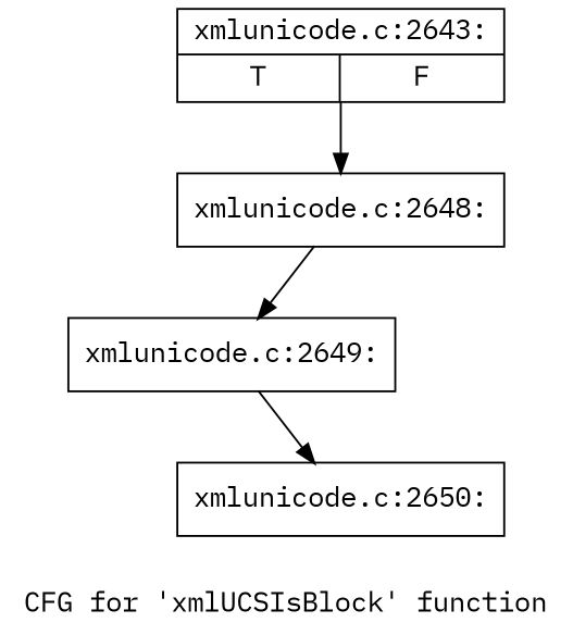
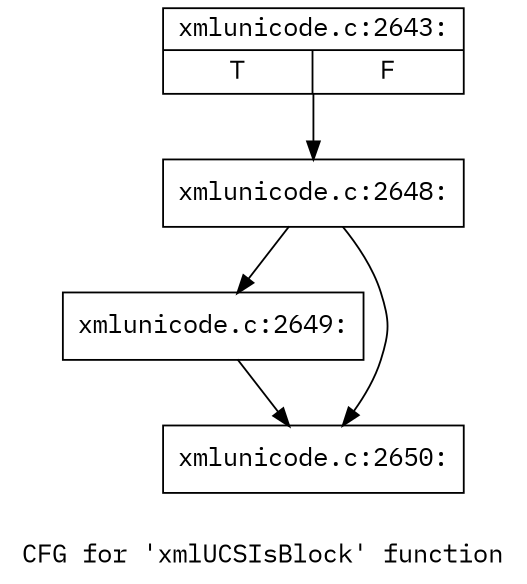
  digraph {
    fontname="IBM Plex Mono"
    label="CFG for 'xmlUCSIsBlock' function"
    node [fontname="IBM Plex Mono" shape=record]
    edge [fontname="IBM Plex Mono"]
    n1 [label="{xmlunicode.c:2643:|{<s0>T|<s1>F}}"]
    n2 [label="{xmlunicode.c:2648:}"]
    n3 [label="{xmlunicode.c:2649:}"]
    n4 [label="{xmlunicode.c:2650:}"]
    n1 -> n2
    n2 -> n3
+   n2 -> n4
    n3 -> n4
  }
